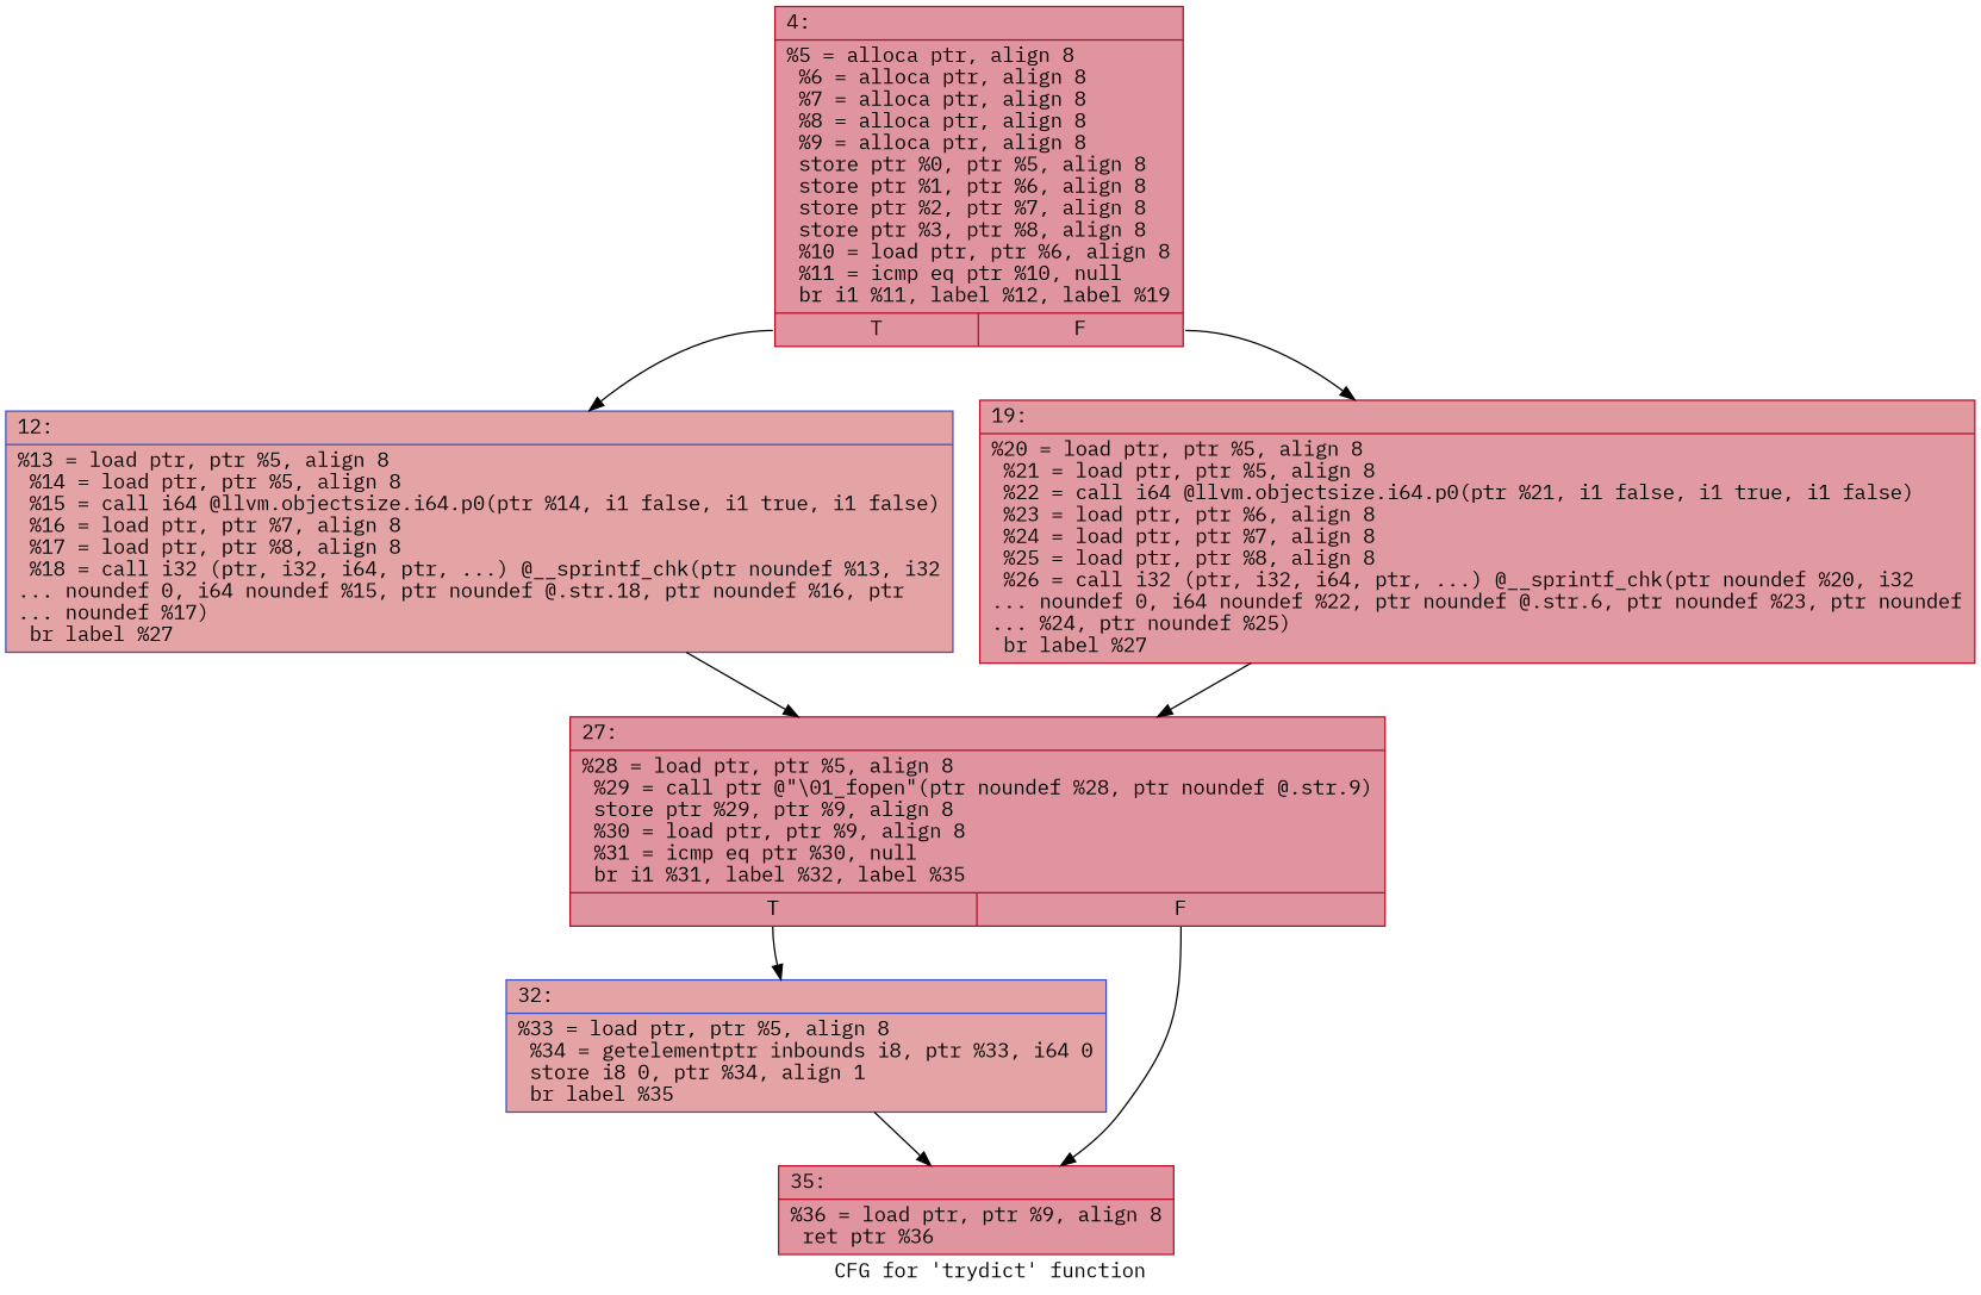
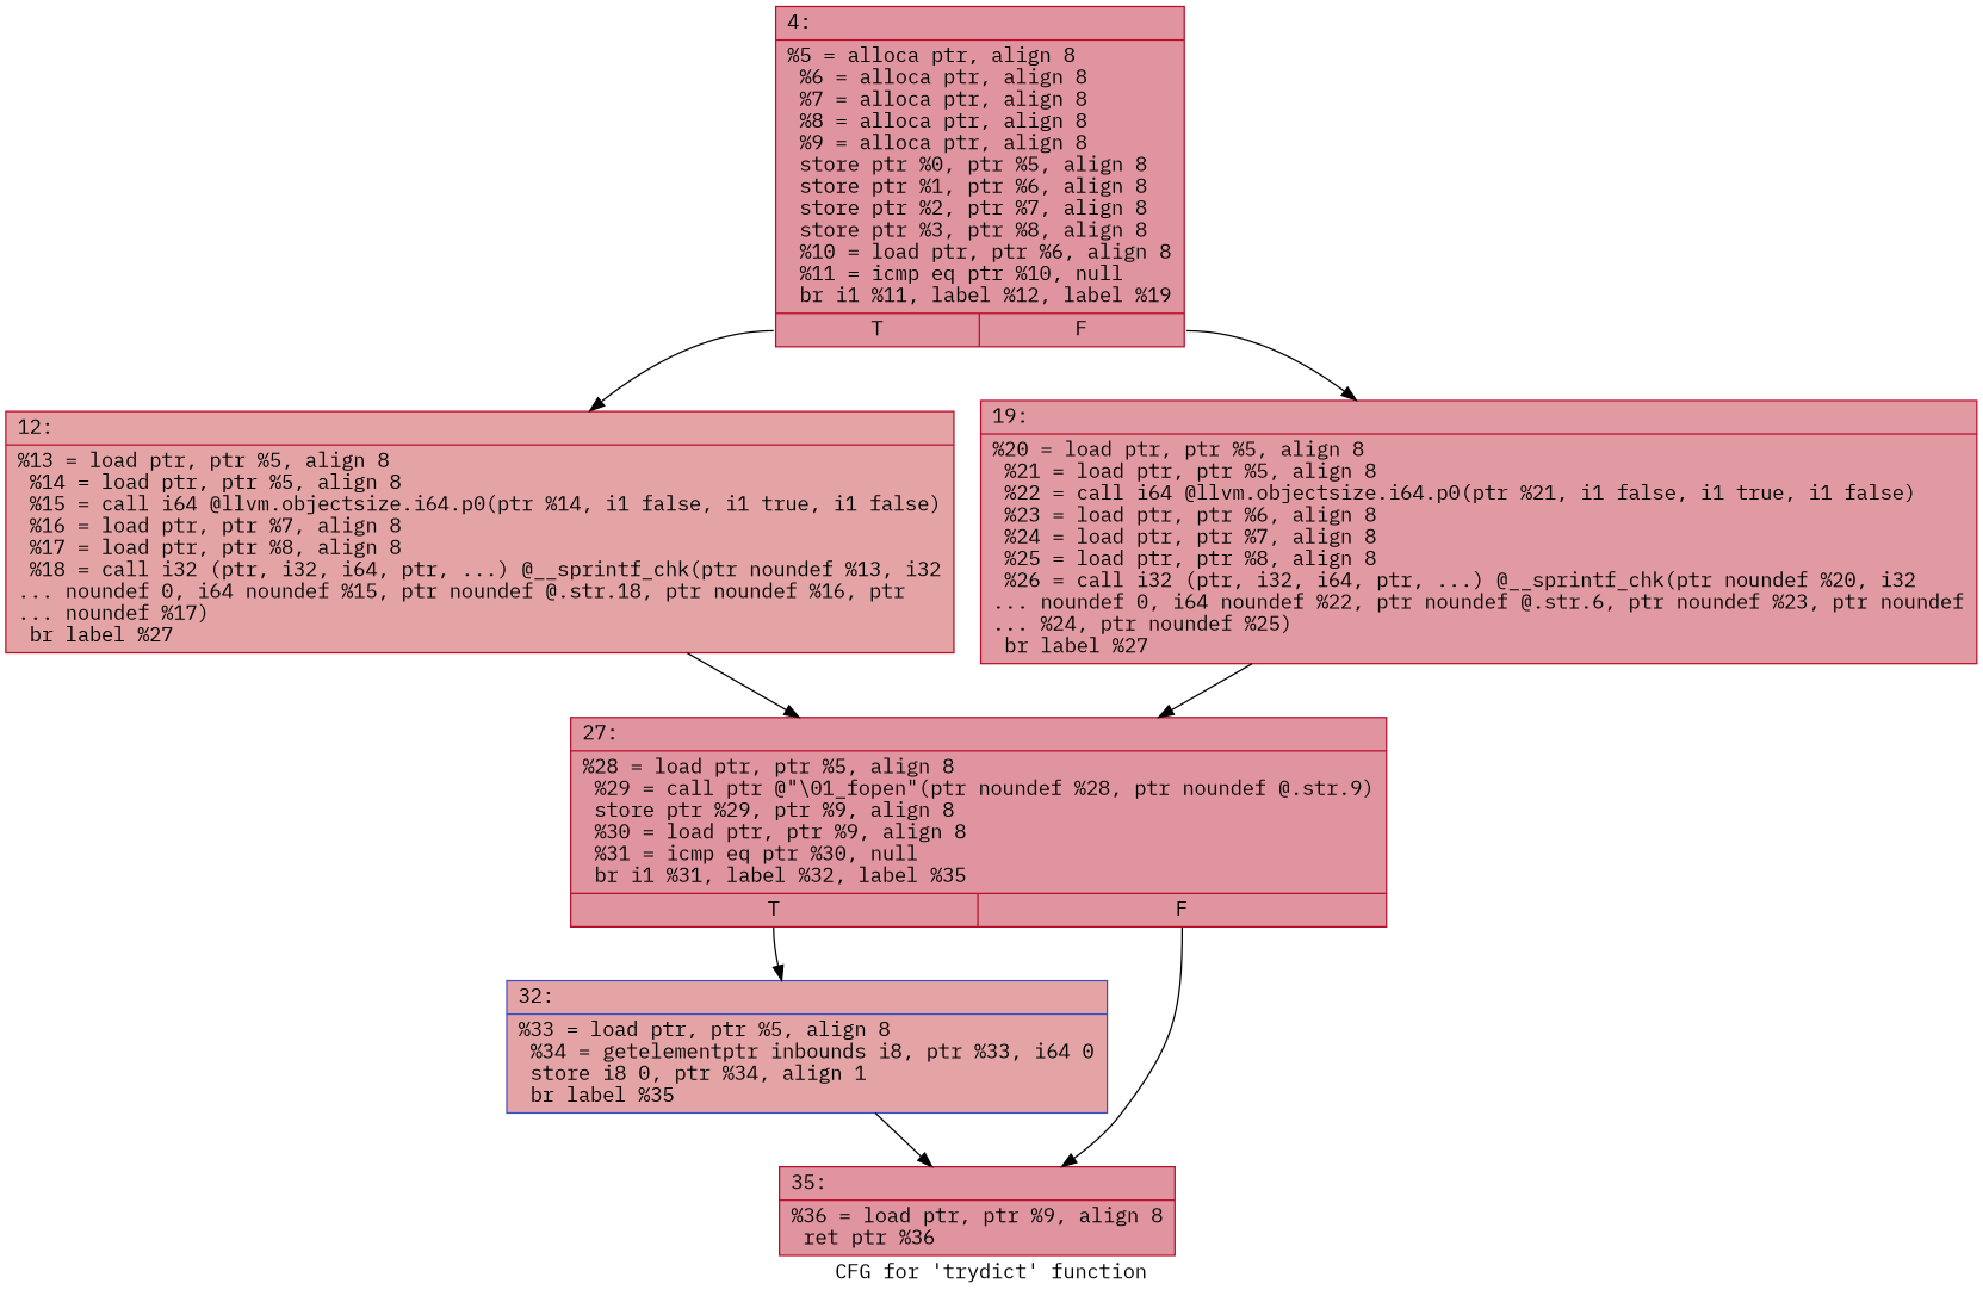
  digraph {
    label="CFG for 'trydict' function"
    fontname="IBM Plex Mono"
    node [color="#b70d28ff" fillcolor="#b70d2870" fontname="IBM Plex Mono" shape=record style=filled]
    edge [fontname="IBM Plex Mono"]
    n1 [label="{4:\l|  %5 = alloca ptr, align 8\l  %6 = alloca ptr, align 8\l  %7 = alloca ptr, align 8\l  %8 = alloca ptr, align 8\l  %9 = alloca ptr, align 8\l  store ptr %0, ptr %5, align 8\l  store ptr %1, ptr %6, align 8\l  store ptr %2, ptr %7, align 8\l  store ptr %3, ptr %8, align 8\l  %10 = load ptr, ptr %6, align 8\l  %11 = icmp eq ptr %10, null\l  br i1 %11, label %12, label %19\l|{<s0>T|<s1>F}}"]
-   n2 [color="#3d50c3ff" fillcolor="#c32e3170" label="{12:\l|  %13 = load ptr, ptr %5, align 8\l  %14 = load ptr, ptr %5, align 8\l  %15 = call i64 @llvm.objectsize.i64.p0(ptr %14, i1 false, i1 true, i1 false)\l  %16 = load ptr, ptr %7, align 8\l  %17 = load ptr, ptr %8, align 8\l  %18 = call i32 (ptr, i32, i64, ptr, ...) @__sprintf_chk(ptr noundef %13, i32\l... noundef 0, i64 noundef %15, ptr noundef @.str.18, ptr noundef %16, ptr\l... noundef %17)\l  br label %27\l}"]
+   n2 [fillcolor="#c32e3170" label="{12:\l|  %13 = load ptr, ptr %5, align 8\l  %14 = load ptr, ptr %5, align 8\l  %15 = call i64 @llvm.objectsize.i64.p0(ptr %14, i1 false, i1 true, i1 false)\l  %16 = load ptr, ptr %7, align 8\l  %17 = load ptr, ptr %8, align 8\l  %18 = call i32 (ptr, i32, i64, ptr, ...) @__sprintf_chk(ptr noundef %13, i32\l... noundef 0, i64 noundef %15, ptr noundef @.str.18, ptr noundef %16, ptr\l... noundef %17)\l  br label %27\l}"]
    n3 [fillcolor="#bb1b2c70" label="{19:\l|  %20 = load ptr, ptr %5, align 8\l  %21 = load ptr, ptr %5, align 8\l  %22 = call i64 @llvm.objectsize.i64.p0(ptr %21, i1 false, i1 true, i1 false)\l  %23 = load ptr, ptr %6, align 8\l  %24 = load ptr, ptr %7, align 8\l  %25 = load ptr, ptr %8, align 8\l  %26 = call i32 (ptr, i32, i64, ptr, ...) @__sprintf_chk(ptr noundef %20, i32\l... noundef 0, i64 noundef %22, ptr noundef @.str.6, ptr noundef %23, ptr noundef\l... %24, ptr noundef %25)\l  br label %27\l}"]
    n4 [label="{27:\l|  %28 = load ptr, ptr %5, align 8\l  %29 = call ptr @\"\\01_fopen\"(ptr noundef %28, ptr noundef @.str.9)\l  store ptr %29, ptr %9, align 8\l  %30 = load ptr, ptr %9, align 8\l  %31 = icmp eq ptr %30, null\l  br i1 %31, label %32, label %35\l|{<s0>T|<s1>F}}"]
    n5 [color="#3d50c3ff" fillcolor="#c32e3170" label="{32:\l|  %33 = load ptr, ptr %5, align 8\l  %34 = getelementptr inbounds i8, ptr %33, i64 0\l  store i8 0, ptr %34, align 1\l  br label %35\l}"]
    n6 [label="{35:\l|  %36 = load ptr, ptr %9, align 8\l  ret ptr %36\l}"]
    n1 -> n2 [tailport=s0]
    n1 -> n3 [tailport=s1]
    n2 -> n4
    n3 -> n4
    n4 -> n5 [tailport=s0]
    n4 -> n6 [tailport=s1]
    n5 -> n6
  }
